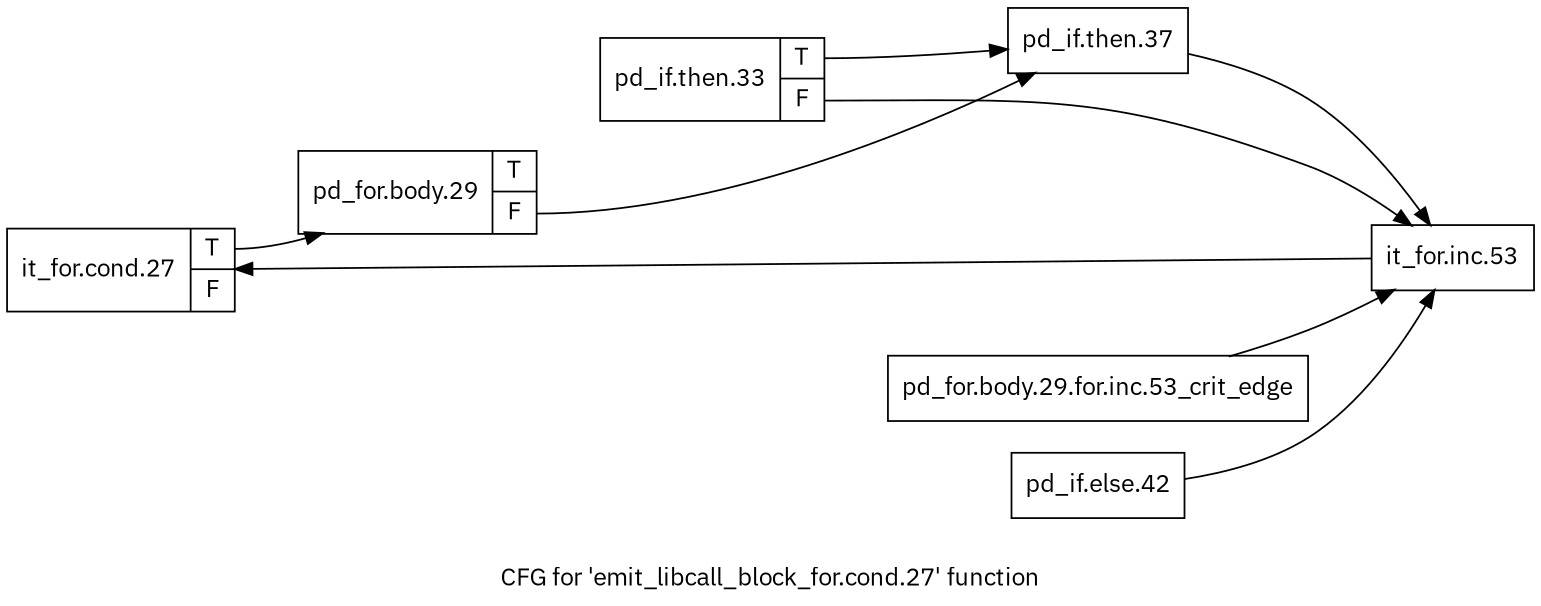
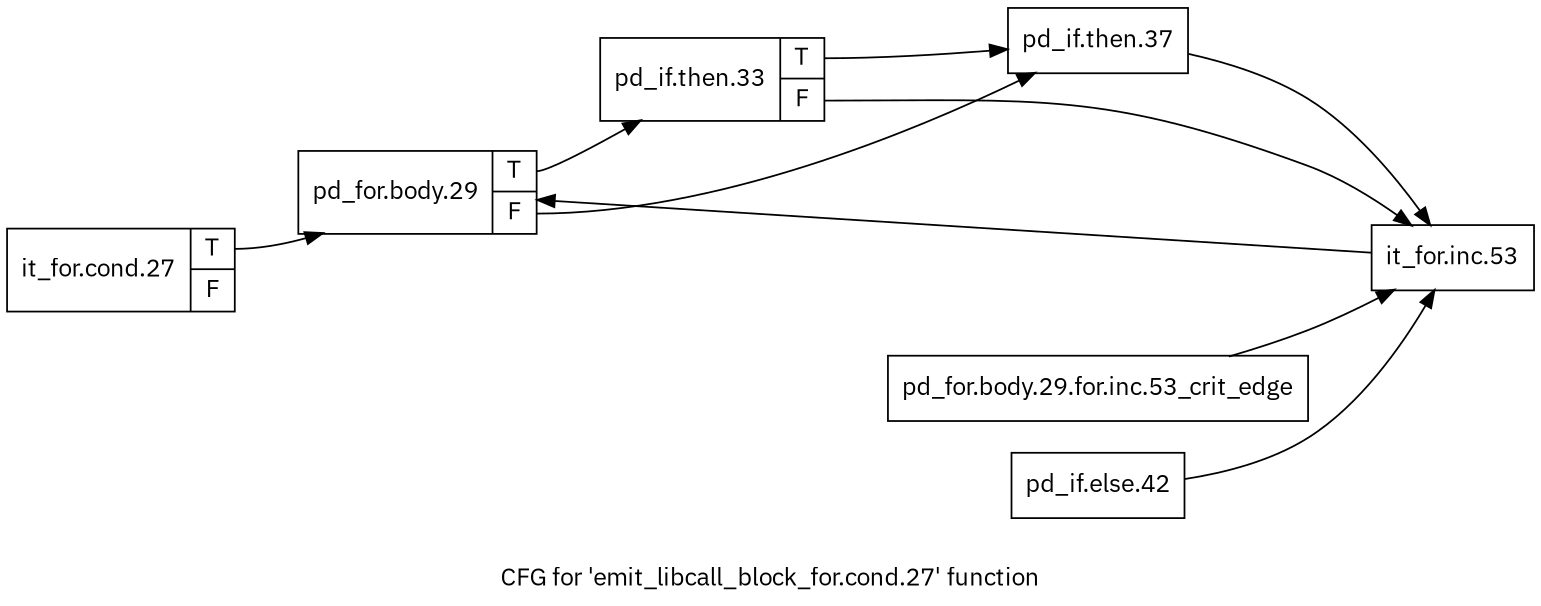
  digraph {
    fontname="IBM Plex Sans"
    label="CFG for 'emit_libcall_block_for.cond.27' function"
    rankdir=LR
    node [fontname="IBM Plex Sans" shape=record]
    edge [fontname="IBM Plex Sans"]
    n1 [label="{it_for.cond.27|{<s0>T|<s1>F}}"]
    n2 [label="{pd_for.body.29|{<s0>T|<s1>F}}"]
    n3 [label="{pd_if.then.33|{<s0>T|<s1>F}}"]
    n4 [label="{pd_if.then.37}"]
    n5 [label="{it_for.inc.53}"]
    n6 [label="{pd_for.body.29.for.inc.53_crit_edge}"]
    n7 [label="{pd_if.else.42}"]
    n1 -> n2 [tailport=s0]
+   n2 -> n3 [tailport=s0]
    n2 -> n4 [tailport=s1]
    n3 -> n4 [tailport=s0]
    n3 -> n5 [tailport=s1]
    n4 -> n5
-   n5 -> n1
+   n5 -> n2
    n6 -> n5
    n7 -> n5
  }
